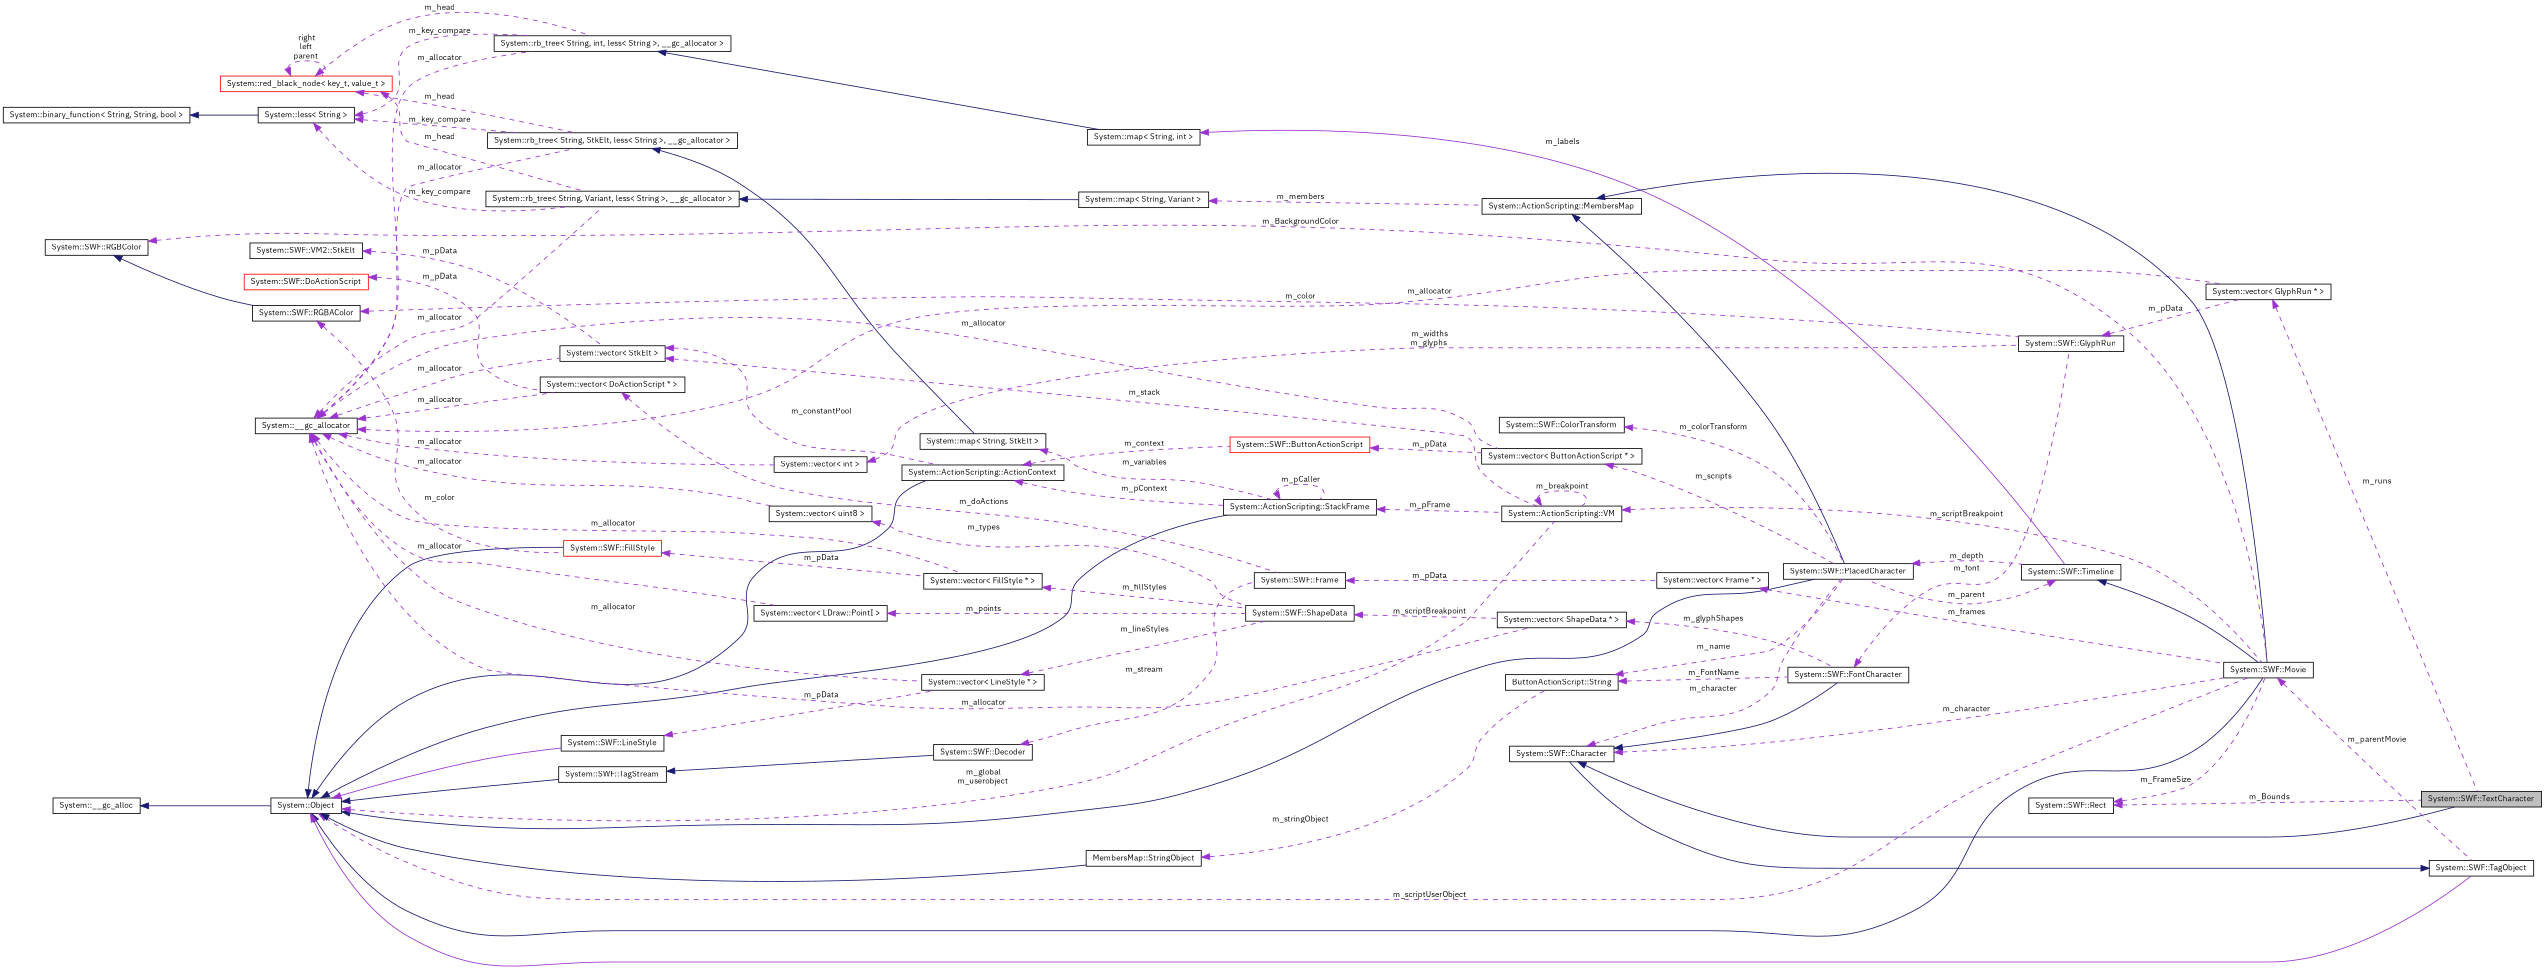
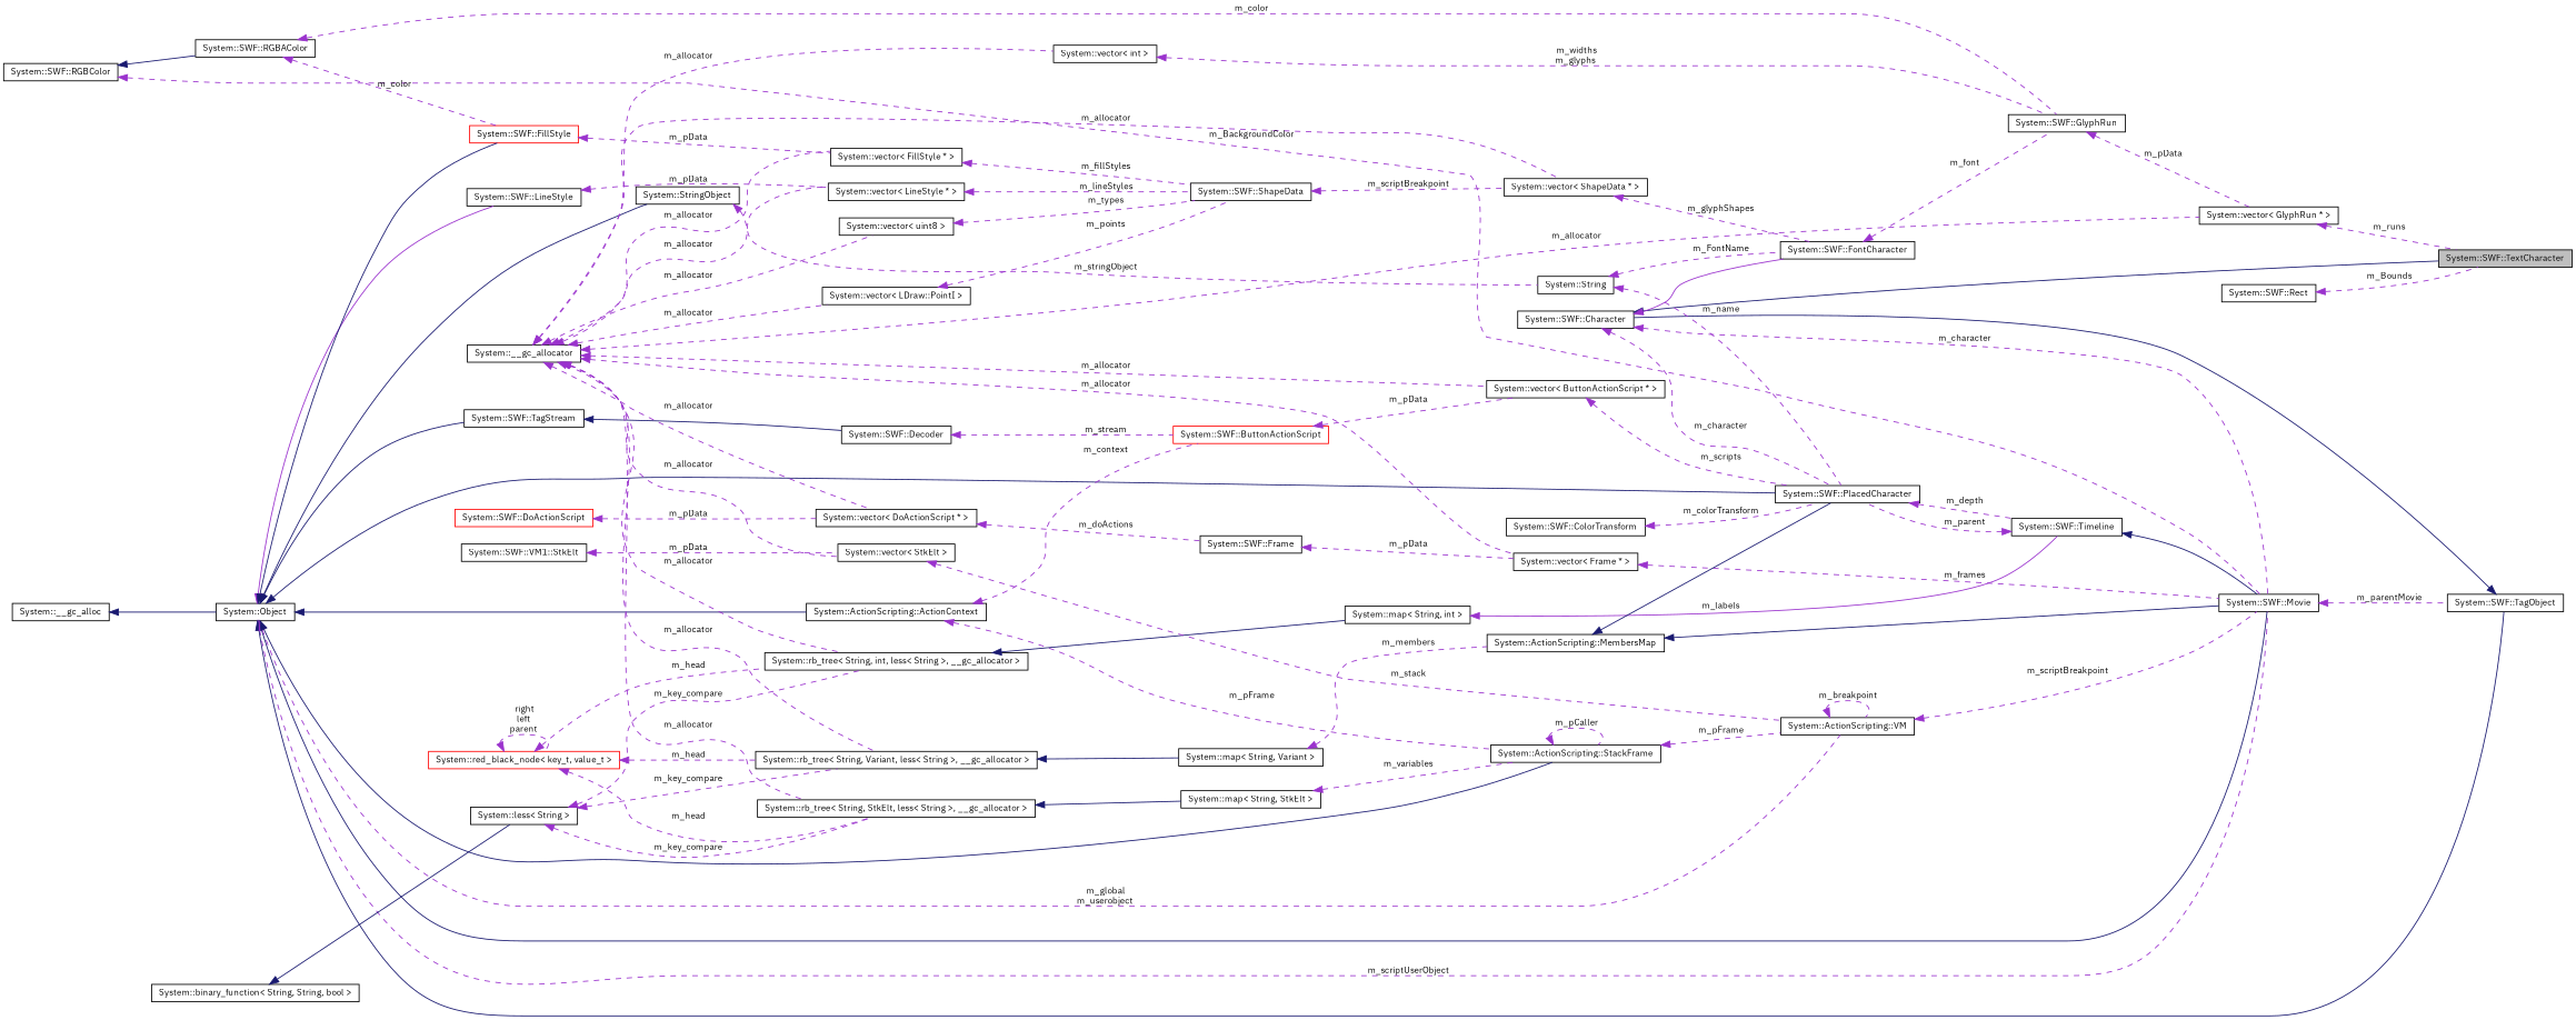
  digraph {
    fontname="IBM Plex Sans"
    rankdir=LR
    node [color=black fillcolor=white fontname="IBM Plex Sans" fontsize=10 shape=record style=filled]
    edge [color=darkorchid3 dir=back fontname="IBM Plex Sans" fontsize=10 labelfontname=Helvetica labelfontsize=10 style=dashed]
    n1 [fillcolor=grey75 fontcolor=black height=0.2 label="System::SWF::TextCharacter" width=0.4]
    n2 [height=0.2 label="System::SWF::Character" width=0.4]
    n3 [height=0.2 label="System::SWF::Movie" width=0.4]
    n4 [height=0.2 label="System::SWF::PlacedCharacter" width=0.4]
    n5 [height=0.2 label="System::SWF::FontCharacter" width=0.4]
    n6 [height=0.2 label="System::SWF::TagObject" width=0.4]
    n7 [height=0.2 label="System::SWF::Timeline" width=0.4]
    n8 [height=0.2 label="System::SWF::GlyphRun" width=0.4]
    n9 [height=0.2 label="System::Object" width=0.4]
    n10 [height=0.2 label="System::SWF::TagStream" width=0.4]
    n11 [height=0.2 label="System::ActionScripting::ActionContext" width=0.4]
-   n12 [height=0.2 label="MembersMap::StringObject" width=0.4]
+   n12 [height=0.2 label="System::StringObject" width=0.4]
    n13 [height=0.2 label="System::ActionScripting::VM" width=0.4]
    n14 [height=0.2 label="System::ActionScripting::StackFrame" width=0.4]
    n15 [height=0.2 label="System::SWF::LineStyle" width=0.4]
    n16 [color=red height=0.2 label="System::SWF::FillStyle" width=0.4]
    n17 [height=0.2 label="System::SWF::Decoder" width=0.4]
    n18 [color=red height=0.2 label="System::red_black_node\< key_t, value_t \>" width=0.4]
    n19 [height=0.2 label="System::rb_tree\< String, int, less\< String \>, __gc_allocator \>" width=0.4]
    n20 [height=0.2 label="System::rb_tree\< String, Variant, less\< String \>, __gc_allocator \>" width=0.4]
    n21 [height=0.2 label="System::rb_tree\< String, StkElt, less\< String \>, __gc_allocator \>" width=0.4]
    n22 [color=red height=0.2 label="System::SWF::ButtonActionScript" width=0.4]
-   n23 [height=0.2 label="ButtonActionScript::String" width=0.4]
+   n23 [height=0.2 label="System::String" width=0.4]
    n24 [height=0.2 label="System::vector\< LineStyle * \>" width=0.4]
    n25 [height=0.2 label="System::vector\< FillStyle * \>" width=0.4]
    n26 [height=0.2 label="System::__gc_alloc" width=0.4]
    n27 [height=0.2 label="System::vector\< Frame * \>" width=0.4]
    n28 [height=0.2 label="System::__gc_allocator" width=0.4]
    n29 [height=0.2 label="System::vector\< DoActionScript * \>" width=0.4]
    n30 [height=0.2 label="System::vector\< ButtonActionScript * \>" width=0.4]
    n31 [height=0.2 label="System::vector\< StkElt \>" width=0.4]
    n32 [height=0.2 label="System::vector\< GlyphRun * \>" width=0.4]
    n33 [height=0.2 label="System::vector\< int \>" width=0.4]
    n34 [height=0.2 label="System::vector\< ShapeData * \>" width=0.4]
    n35 [height=0.2 label="System::vector\< uint8 \>" width=0.4]
    n36 [height=0.2 label="System::vector\< LDraw::PointI \>" width=0.4]
    n37 [height=0.2 label="System::SWF::Frame" width=0.4]
    n38 [height=0.2 label="System::map\< String, int \>" width=0.4]
    n39 [height=0.2 label="System::map\< String, Variant \>" width=0.4]
    n40 [height=0.2 label="System::map\< String, StkElt \>" width=0.4]
    n41 [height=0.2 label="System::SWF::ShapeData" width=0.4]
    n42 [color=red height=0.2 label="System::SWF::DoActionScript" width=0.4]
    n43 [height=0.2 label="System::less\< String \>" width=0.4]
    n44 [height=0.2 label="System::binary_function\< String, String, bool \>" width=0.4]
    n45 [height=0.2 label="System::ActionScripting::MembersMap" width=0.4]
-   n46 [height=0.2 label="System::SWF::VM2::StkElt" width=0.4]
+   n46 [height=0.2 label="System::SWF::VM1::StkElt" width=0.4]
    n47 [height=0.2 label="System::SWF::ColorTransform" width=0.4]
    n48 [height=0.2 label="System::SWF::RGBColor" width=0.4]
    n49 [height=0.2 label="System::SWF::RGBAColor" width=0.4]
    n50 [height=0.2 label="System::SWF::Rect" width=0.4]
    n2 -> n1 [color=midnightblue style=solid]
    n2 -> n3 [label=" m_character"]
    n2 -> n4 [label=" m_character"]
-   n2 -> n5 [color=midnightblue style=solid]
+   n2 -> n5 [style=solid]
    n3 -> n6 [label=" m_parentMovie"]
    n4 -> n7 [label=" m_depth"]
    n5 -> n8 [label=" m_font"]
    n6 -> n2 [color=midnightblue style=solid]
    n7 -> n3 [color=midnightblue style=solid]
    n7 -> n4 [label=" m_parent"]
    n8 -> n32 [label=" m_pData"]
    n9 -> n3 [color=midnightblue style=solid]
    n9 -> n3 [label=" m_scriptUserObject"]
    n9 -> n4 [color=midnightblue style=solid]
-   n9 -> n6 [style=solid]
+   n9 -> n6 [color=midnightblue style=solid]
    n9 -> n10 [color=midnightblue style=solid]
    n9 -> n11 [color=midnightblue style=solid]
    n9 -> n12 [color=midnightblue style=solid]
    n9 -> n13 [label=" m_global\nm_userobject"]
    n9 -> n14 [color=midnightblue style=solid]
    n9 -> n15 [style=solid]
    n9 -> n16 [color=midnightblue style=solid]
    n10 -> n17 [color=midnightblue style=solid]
-   n11 -> n14 [label=" m_pContext"]
+   n11 -> n14 [label=" m_pFrame"]
    n11 -> n22 [label=" m_context"]
    n12 -> n23 [label=" m_stringObject"]
    n13 -> n3 [label=" m_scriptBreakpoint"]
    n13 -> n13 [label=" m_breakpoint"]
    n14 -> n13 [label=" m_pFrame"]
    n14 -> n14 [label=" m_pCaller"]
    n15 -> n24 [label=" m_pData"]
    n16 -> n25 [label=" m_pData"]
-   n17 -> n37 [label=" m_stream"]
+   n17 -> n22 [label=" m_stream"]
    n18 -> n18 [label=" right\nleft\nparent"]
    n18 -> n19 [label=" m_head"]
    n18 -> n20 [label=" m_head"]
    n18 -> n21 [label=" m_head"]
    n19 -> n38 [color=midnightblue style=solid]
    n20 -> n39 [color=midnightblue style=solid]
    n21 -> n40 [color=midnightblue style=solid]
    n22 -> n30 [label=" m_pData"]
    n23 -> n4 [label=" m_name"]
    n23 -> n5 [label=" m_FontName"]
    n24 -> n41 [label=" m_lineStyles"]
    n25 -> n41 [label=" m_fillStyles"]
    n26 -> n9 [color=midnightblue style=solid]
    n27 -> n3 [label=" m_frames"]
    n28 -> n19 [label=" m_allocator"]
    n28 -> n20 [label=" m_allocator"]
    n28 -> n21 [label=" m_allocator"]
    n28 -> n24 [label=" m_allocator"]
    n28 -> n25 [label=" m_allocator"]
+   n28 -> n27 [label=" m_allocator"]
    n28 -> n29 [label=" m_allocator"]
    n28 -> n30 [label=" m_allocator"]
    n28 -> n31 [label=" m_allocator"]
    n28 -> n32 [label=" m_allocator"]
    n28 -> n33 [label=" m_allocator"]
    n28 -> n34 [label=" m_allocator"]
    n28 -> n35 [label=" m_allocator"]
    n28 -> n36 [label=" m_allocator"]
    n29 -> n37 [label=" m_doActions"]
    n30 -> n4 [label=" m_scripts"]
-   n31 -> n11 [label=" m_constantPool"]
    n31 -> n13 [label=" m_stack"]
    n32 -> n1 [label=" m_runs"]
    n33 -> n8 [label=" m_widths\nm_glyphs"]
    n34 -> n5 [label=" m_glyphShapes"]
    n35 -> n41 [label=" m_types"]
    n36 -> n41 [label=" m_points"]
    n37 -> n27 [label=" m_pData"]
    n38 -> n7 [label=" m_labels" style=solid]
    n39 -> n45 [label=" m_members"]
    n40 -> n14 [label=" m_variables"]
    n41 -> n34 [label=" m_scriptBreakpoint"]
    n42 -> n29 [label=" m_pData"]
    n43 -> n19 [label=" m_key_compare"]
    n43 -> n20 [label=" m_key_compare"]
    n43 -> n21 [label=" m_key_compare"]
    n44 -> n43 [color=midnightblue style=solid]
    n45 -> n3 [color=midnightblue style=solid]
    n45 -> n4 [color=midnightblue style=solid]
    n46 -> n31 [label=" m_pData"]
    n47 -> n4 [label=" m_colorTransform"]
    n48 -> n3 [label=" m_BackgroundColor"]
    n48 -> n49 [color=midnightblue style=solid]
    n49 -> n8 [label=" m_color"]
    n49 -> n16 [label=" m_color"]
    n50 -> n1 [label=" m_Bounds"]
-   n50 -> n3 [label=" m_FrameSize"]
  }
